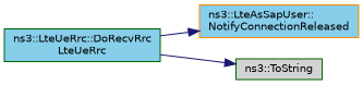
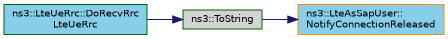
  digraph {
    rankdir=LR
    node [color=darkgreen fillcolor=skyblue fontname=Helvetica fontsize=10 shape=record style=filled]
    edge [color=midnightblue fontname=Helvetica fontsize=10 labelfontname=Helvetica labelfontsize=10 style=solid]
    n1 [fontcolor=black height=0.2 label="ns3::LteUeRrc::DoRecvRrc\lLteUeRrc" width=0.4]
    n2 [color=darkorange height=0.2 label="ns3::LteAsSapUser::\lNotifyConnectionReleased" width=0.4]
    n3 [fillcolor=lightgrey height=0.2 label="ns3::ToString" width=0.4]
-   n1 -> n2
+   n3 -> n2
    n1 -> n3
  }
